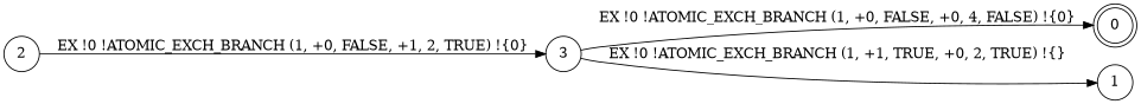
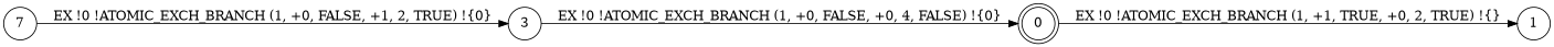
  digraph {
    rankdir=LR
    node [shape=circle]
    0 [peripheries=2]
    1
-   2
+   2 [label=7]
    3
-   3 -> 1 [label="EX !0 !ATOMIC_EXCH_BRANCH (1, +1, TRUE, +0, 2, TRUE) !{}"]
+   0 -> 1 [label="EX !0 !ATOMIC_EXCH_BRANCH (1, +1, TRUE, +0, 2, TRUE) !{}"]
    2 -> 3 [label="EX !0 !ATOMIC_EXCH_BRANCH (1, +0, FALSE, +1, 2, TRUE) !{0}"]
    3 -> 0 [label="EX !0 !ATOMIC_EXCH_BRANCH (1, +0, FALSE, +0, 4, FALSE) !{0}"]
  }
